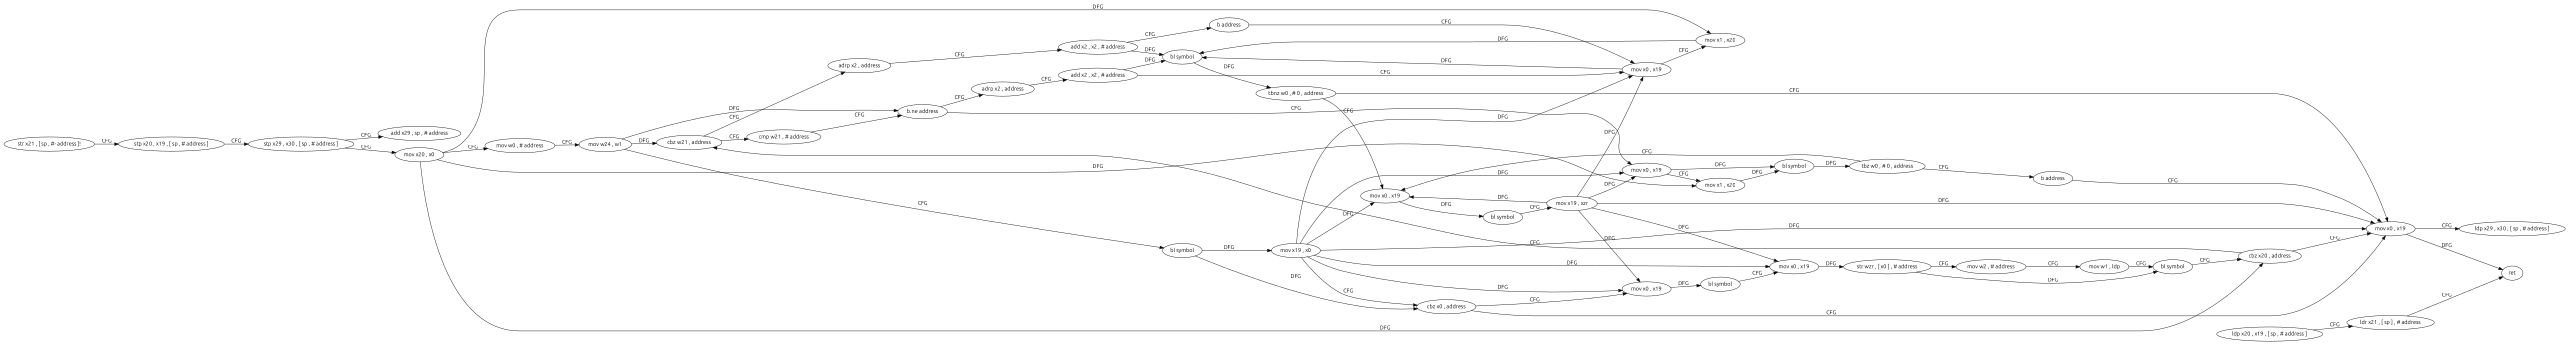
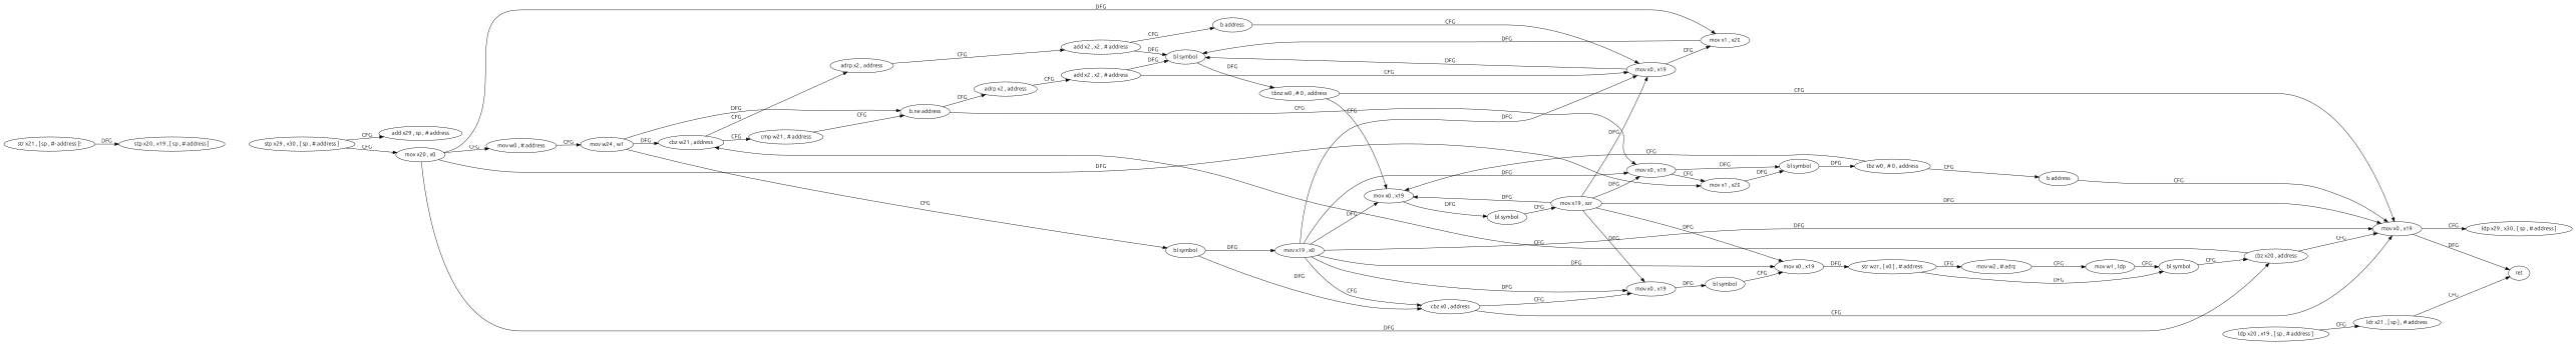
  digraph {
    fontname=Ubuntu
    rankdir=LR
    node [fontname=Ubuntu]
    edge [fontname=Ubuntu]
    n1 [label="str x21 , [ sp , #- address ]!"]
    n2 [label="stp x20 , x19 , [ sp , # address ]"]
    n3 [label="stp x29 , x30 , [ sp , # address ]"]
    n4 [label="add x29 , sp , # address"]
    n5 [label="mov x20 , x0"]
    n6 [label="mov w0 , # address"]
    n7 [label="cbz x20 , address"]
    n8 [label="mov x1 , x20"]
    n9 [label="mov x1 , x20"]
    n10 [label="mov w24 , w1"]
    n11 [label="cbz w21 , address"]
    n12 [label="mov x0 , x19"]
    n13 [label="bl symbol"]
    n14 [label="bl symbol"]
    n15 [label="bl symbol"]
    n16 [label="b.ne address"]
    n17 [label="mov x19 , x0"]
    n18 [label="cbz x0 , address"]
    n19 [label="adrp x2 , address"]
    n20 [label="cmp w21 , # address"]
    n21 [label="mov x0 , x19"]
    n22 [label="adrp x2 , address"]
    n23 [label="mov x0 , x19"]
    n24 [label="mov x0 , x19"]
    n25 [label="mov x0 , x19"]
    n26 [label="mov x0 , x19"]
    n27 [label="ldp x29 , x30 , [ sp , # address ]"]
    n28 [label=ret]
    n29 [label="bl symbol"]
    n30 [label="str wzr , [ x0 ] , # address"]
    n31 [label="bl symbol"]
    n32 [label="ldp x20 , x19 , [ sp , # address ]"]
    n33 [label="ldr x21 , [ sp ] , # address"]
-   n34 [label="mov w2 , # address"]
+   n34 [label="mov w2 , # adrp"]
    n35 [label="bl symbol"]
    n36 [label="mov w1 , ldp"]
    n37 [label="add x2 , x2 , # address"]
    n38 [label="b address"]
    n39 [label="tbnz w0 , # 0 , address"]
    n40 [label="add x2 , x2 , # address"]
    n41 [label="tbz w0 , # 0 , address"]
    n42 [label="mov x19 , xzr"]
    n43 [label="b address"]
-   n1 -> n2 [label=CFG]
-   n2 -> n3 [label=CFG]
+   n1 -> n2 [label=DFG]
    n3 -> n4 [label=CFG]
    n3 -> n5 [label=CFG]
    n5 -> n6 [label=CFG]
    n5 -> n7 [label=DFG]
    n5 -> n8 [label=DFG]
    n5 -> n9 [label=DFG]
    n6 -> n10 [label=CFG]
    n7 -> n11 [label=CFG]
    n7 -> n12 [label=CFG]
    n8 -> n13 [label=DFG]
    n9 -> n14 [label=DFG]
    n10 -> n11 [label=DFG]
    n10 -> n15 [label=CFG]
    n10 -> n16 [label=DFG]
    n11 -> n19 [label=CFG]
    n11 -> n20 [label=CFG]
    n12 -> n27 [label=CFG]
    n12 -> n28 [label=DFG]
    n13 -> n39 [label=DFG]
    n14 -> n41 [label=DFG]
    n15 -> n17 [label=DFG]
    n15 -> n18 [label=DFG]
    n16 -> n21 [label=CFG]
    n16 -> n22 [label=CFG]
    n17 -> n12 [label=DFG]
    n17 -> n18 [label=CFG]
    n17 -> n21 [label=DFG]
    n17 -> n23 [label=DFG]
    n17 -> n24 [label=DFG]
    n17 -> n25 [label=DFG]
    n17 -> n26 [label=DFG]
    n18 -> n12 [label=CFG]
    n18 -> n23 [label=CFG]
    n19 -> n37 [label=CFG]
    n20 -> n16 [label=CFG]
    n21 -> n9 [label=CFG]
    n21 -> n14 [label=DFG]
    n22 -> n40 [label=CFG]
    n23 -> n29 [label=DFG]
    n24 -> n30 [label=DFG]
    n25 -> n8 [label=CFG]
    n25 -> n13 [label=DFG]
    n26 -> n31 [label=DFG]
    n29 -> n24 [label=CFG]
    n30 -> n34 [label=CFG]
    n30 -> n35 [label=DFG]
    n31 -> n42 [label=CFG]
    n32 -> n33 [label=CFG]
    n33 -> n28 [label=CFG]
    n34 -> n36 [label=CFG]
    n35 -> n7 [label=CFG]
    n36 -> n35 [label=CFG]
    n37 -> n13 [label=DFG]
    n37 -> n38 [label=CFG]
    n38 -> n25 [label=CFG]
    n39 -> n12 [label=CFG]
    n39 -> n26 [label=CFG]
    n40 -> n13 [label=DFG]
    n40 -> n25 [label=CFG]
    n41 -> n26 [label=CFG]
    n41 -> n43 [label=CFG]
    n42 -> n12 [label=DFG]
    n42 -> n21 [label=DFG]
    n42 -> n23 [label=DFG]
    n42 -> n24 [label=DFG]
    n42 -> n25 [label=DFG]
    n42 -> n26 [label=DFG]
    n43 -> n12 [label=CFG]
  }
